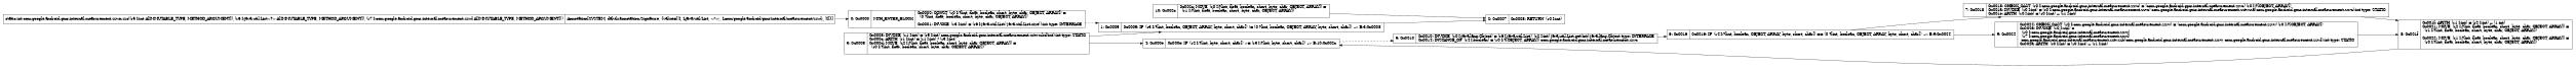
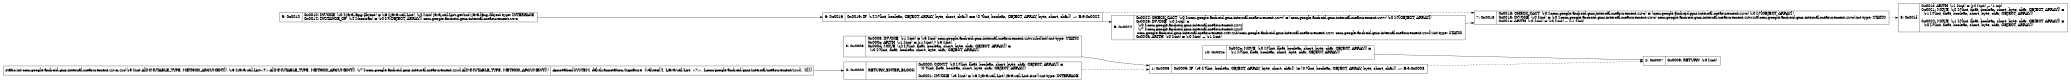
  digraph {
    rankdir=LR
    node [shape=record]
-   n1 [label="{0\:\ 0x0000|MTH_ENTER_BLOCK\l|0x0000: CONST  (r0 I:?[int, float, boolean, short, byte, char, OBJECT, ARRAY]) = \l  (0 ?[int, float, boolean, short, byte, char, OBJECT, ARRAY])\l \l0x0001: INVOKE  (r3 I:int) = (r6 I:java.util.List) java.util.List.size():int type: INTERFACE \l}"]
+   n1 [label="{0\:\ 0x0000|RETURN_ENTER_BLOCK\l|0x0000: CONST  (r0 I:?[int, float, boolean, short, byte, char, OBJECT, ARRAY]) = \l  (0 ?[int, float, boolean, short, byte, char, OBJECT, ARRAY])\l \l0x0001: INVOKE  (r3 I:int) = (r6 I:java.util.List) java.util.List.size():int type: INTERFACE \l}"]
    n2 [label="{1\:\ 0x0005|0x0005: IF  (r3 I:?[int, boolean, OBJECT, ARRAY, byte, short, char]) != (0 ?[int, boolean, OBJECT, ARRAY, byte, short, char])  \-\> B:3:0x0008 \l}"]
    n3 [label="{2\:\ 0x0007|0x0008: RETURN  (r0 I:int) \l}"]
    n4 [label="{3\:\ 0x0008|0x0008: INVOKE  (r1 I:int) = (r5 I:int) com.google.android.gms.internal.measurement.zztv.zzbd(int):int type: STATIC \l0x000c: ARITH  (r1 I:int) = (r1 I:int) * (r3 I:int) \l0x000d: MOVE  (r2 I:?[int, float, boolean, short, byte, char, OBJECT, ARRAY]) = \l  (r0 I:?[int, float, boolean, short, byte, char, OBJECT, ARRAY])\l \l}"]
-   n5 [label="{4\:\ 0x000e|0x000e: IF  (r2 I:?[int, byte, short, char]) \>= (r3 I:?[int, byte, short, char])  \-\> B:10:0x002c \l}"]
    n6 [label="{5\:\ 0x0010|0x0010: INVOKE  (r0 I:java.lang.Object) = (r6 I:java.util.List), (r2 I:int) java.util.List.get(int):java.lang.Object type: INTERFACE \l0x0014: INSTANCE_OF  (r4 I:boolean) = (r0 I:?[OBJECT, ARRAY]) com.google.android.gms.internal.measurement.zzvc \l}"]
    n7 [label="{6\:\ 0x0016|0x0016: IF  (r4 I:?[int, boolean, OBJECT, ARRAY, byte, short, char]) == (0 ?[int, boolean, OBJECT, ARRAY, byte, short, char])  \-\> B:9:0x0024 \l}"]
    n8 [label="{10\:\ 0x002c|0x002c: MOVE  (r0 I:?[int, float, boolean, short, byte, char, OBJECT, ARRAY]) = \l  (r1 I:?[int, float, boolean, short, byte, char, OBJECT, ARRAY])\l \l}"]
    n9 [label="{7\:\ 0x0018|0x0018: CHECK_CAST  (r0 I:com.google.android.gms.internal.measurement.zzvc) = (com.google.android.gms.internal.measurement.zzvc) (r0 I:?[OBJECT, ARRAY]) \l0x001a: INVOKE  (r0 I:int) = (r0 I:com.google.android.gms.internal.measurement.zzvc) com.google.android.gms.internal.measurement.zztv.zza(com.google.android.gms.internal.measurement.zzvc):int type: STATIC \l0x001e: ARITH  (r0 I:int) = (r0 I:int) + (r1 I:int) \l}"]
    n10 [label="{9\:\ 0x0024|0x0024: CHECK_CAST  (r0 I:com.google.android.gms.internal.measurement.zzvv) = (com.google.android.gms.internal.measurement.zzvv) (r0 I:?[OBJECT, ARRAY]) \l0x0026: INVOKE  (r0 I:util) = \l  (r0 I:com.google.android.gms.internal.measurement.zzvv)\l  (r7 I:com.google.android.gms.internal.measurement.zzwl)\l com.google.android.gms.internal.measurement.zztv.zzb(com.google.android.gms.internal.measurement.zzvv, com.google.android.gms.internal.measurement.zzwl):int type: STATIC \l0x002a: ARITH  (r0 I:int) = (r0 I:int) + (r1 I:int) \l}"]
    n11 [label="{8\:\ 0x001f|0x001f: ARITH  (r1 I:int) = (r2 I:int) + (1 int) \l0x0021: MOVE  (r2 I:?[int, float, boolean, short, byte, char, OBJECT, ARRAY]) = \l  (r1 I:?[int, float, boolean, short, byte, char, OBJECT, ARRAY])\l \l0x0022: MOVE  (r1 I:?[int, float, boolean, short, byte, char, OBJECT, ARRAY]) = \l  (r0 I:?[int, float, boolean, short, byte, char, OBJECT, ARRAY])\l \l}"]
    n12 [label="{static int com.google.android.gms.internal.measurement.zzwn.zzc((r5 I:int A[IMMUTABLE_TYPE, METHOD_ARGUMENT]), (r6 I:java.util.List\<?\> A[IMMUTABLE_TYPE, METHOD_ARGUMENT]), (r7 I:com.google.android.gms.internal.measurement.zzwl A[IMMUTABLE_TYPE, METHOD_ARGUMENT]))  | Annotation[SYSTEM, dalvik.annotation.Signature, \{value=[(I, Ljava\/util\/List, \<*\>;, Lcom\/google\/android\/gms\/internal\/measurement\/zzwl;, )I]\}]\l}"]
    n1 -> n2 [style=dashed]
-   n2 -> n3 [style=solid]
+   n2 -> n3 [style=dashed]
    n4 -> n2
-   n4 -> n5
-   n5 -> n6 [style=dashed]
    n6 -> n7
-   n7 -> n9 [style=solid]
+   n7 -> n9 [style=dashed]
    n7 -> n10
    n8 -> n3
-   n9 -> n11
-   n10 -> n11
-   n11 -> n5
+   n9 -> n11 [style=dashed]
+   n10 -> n9
    n12 -> n1
  }
